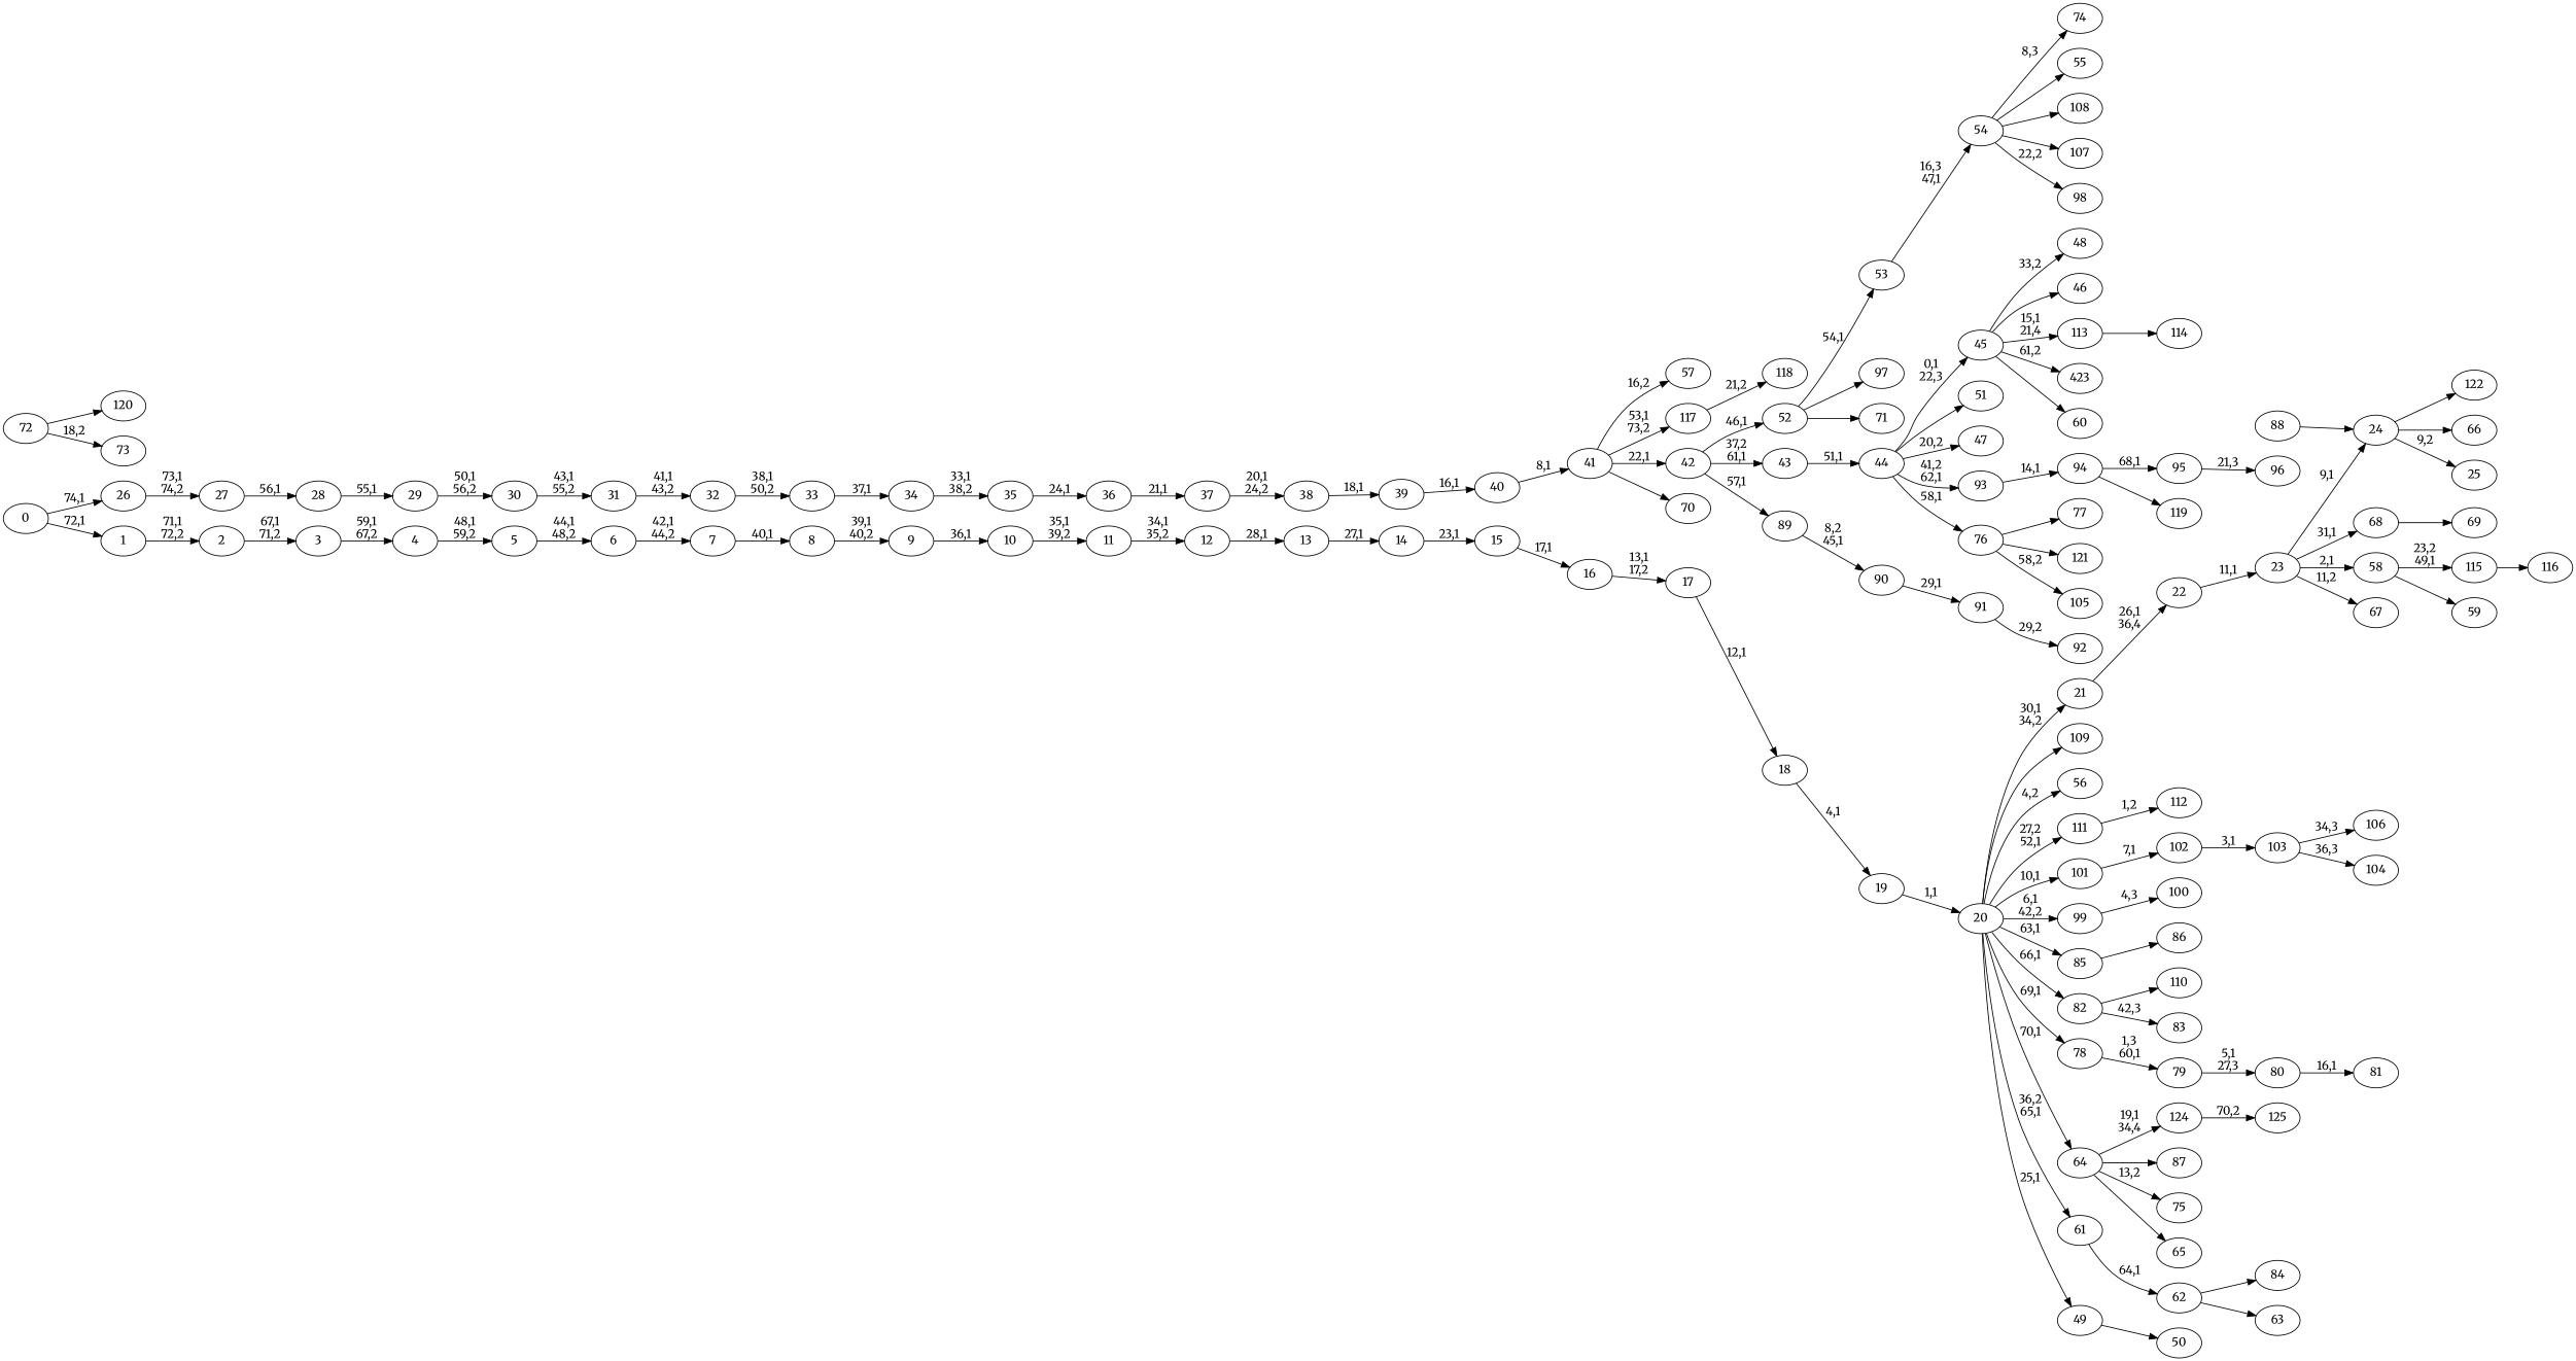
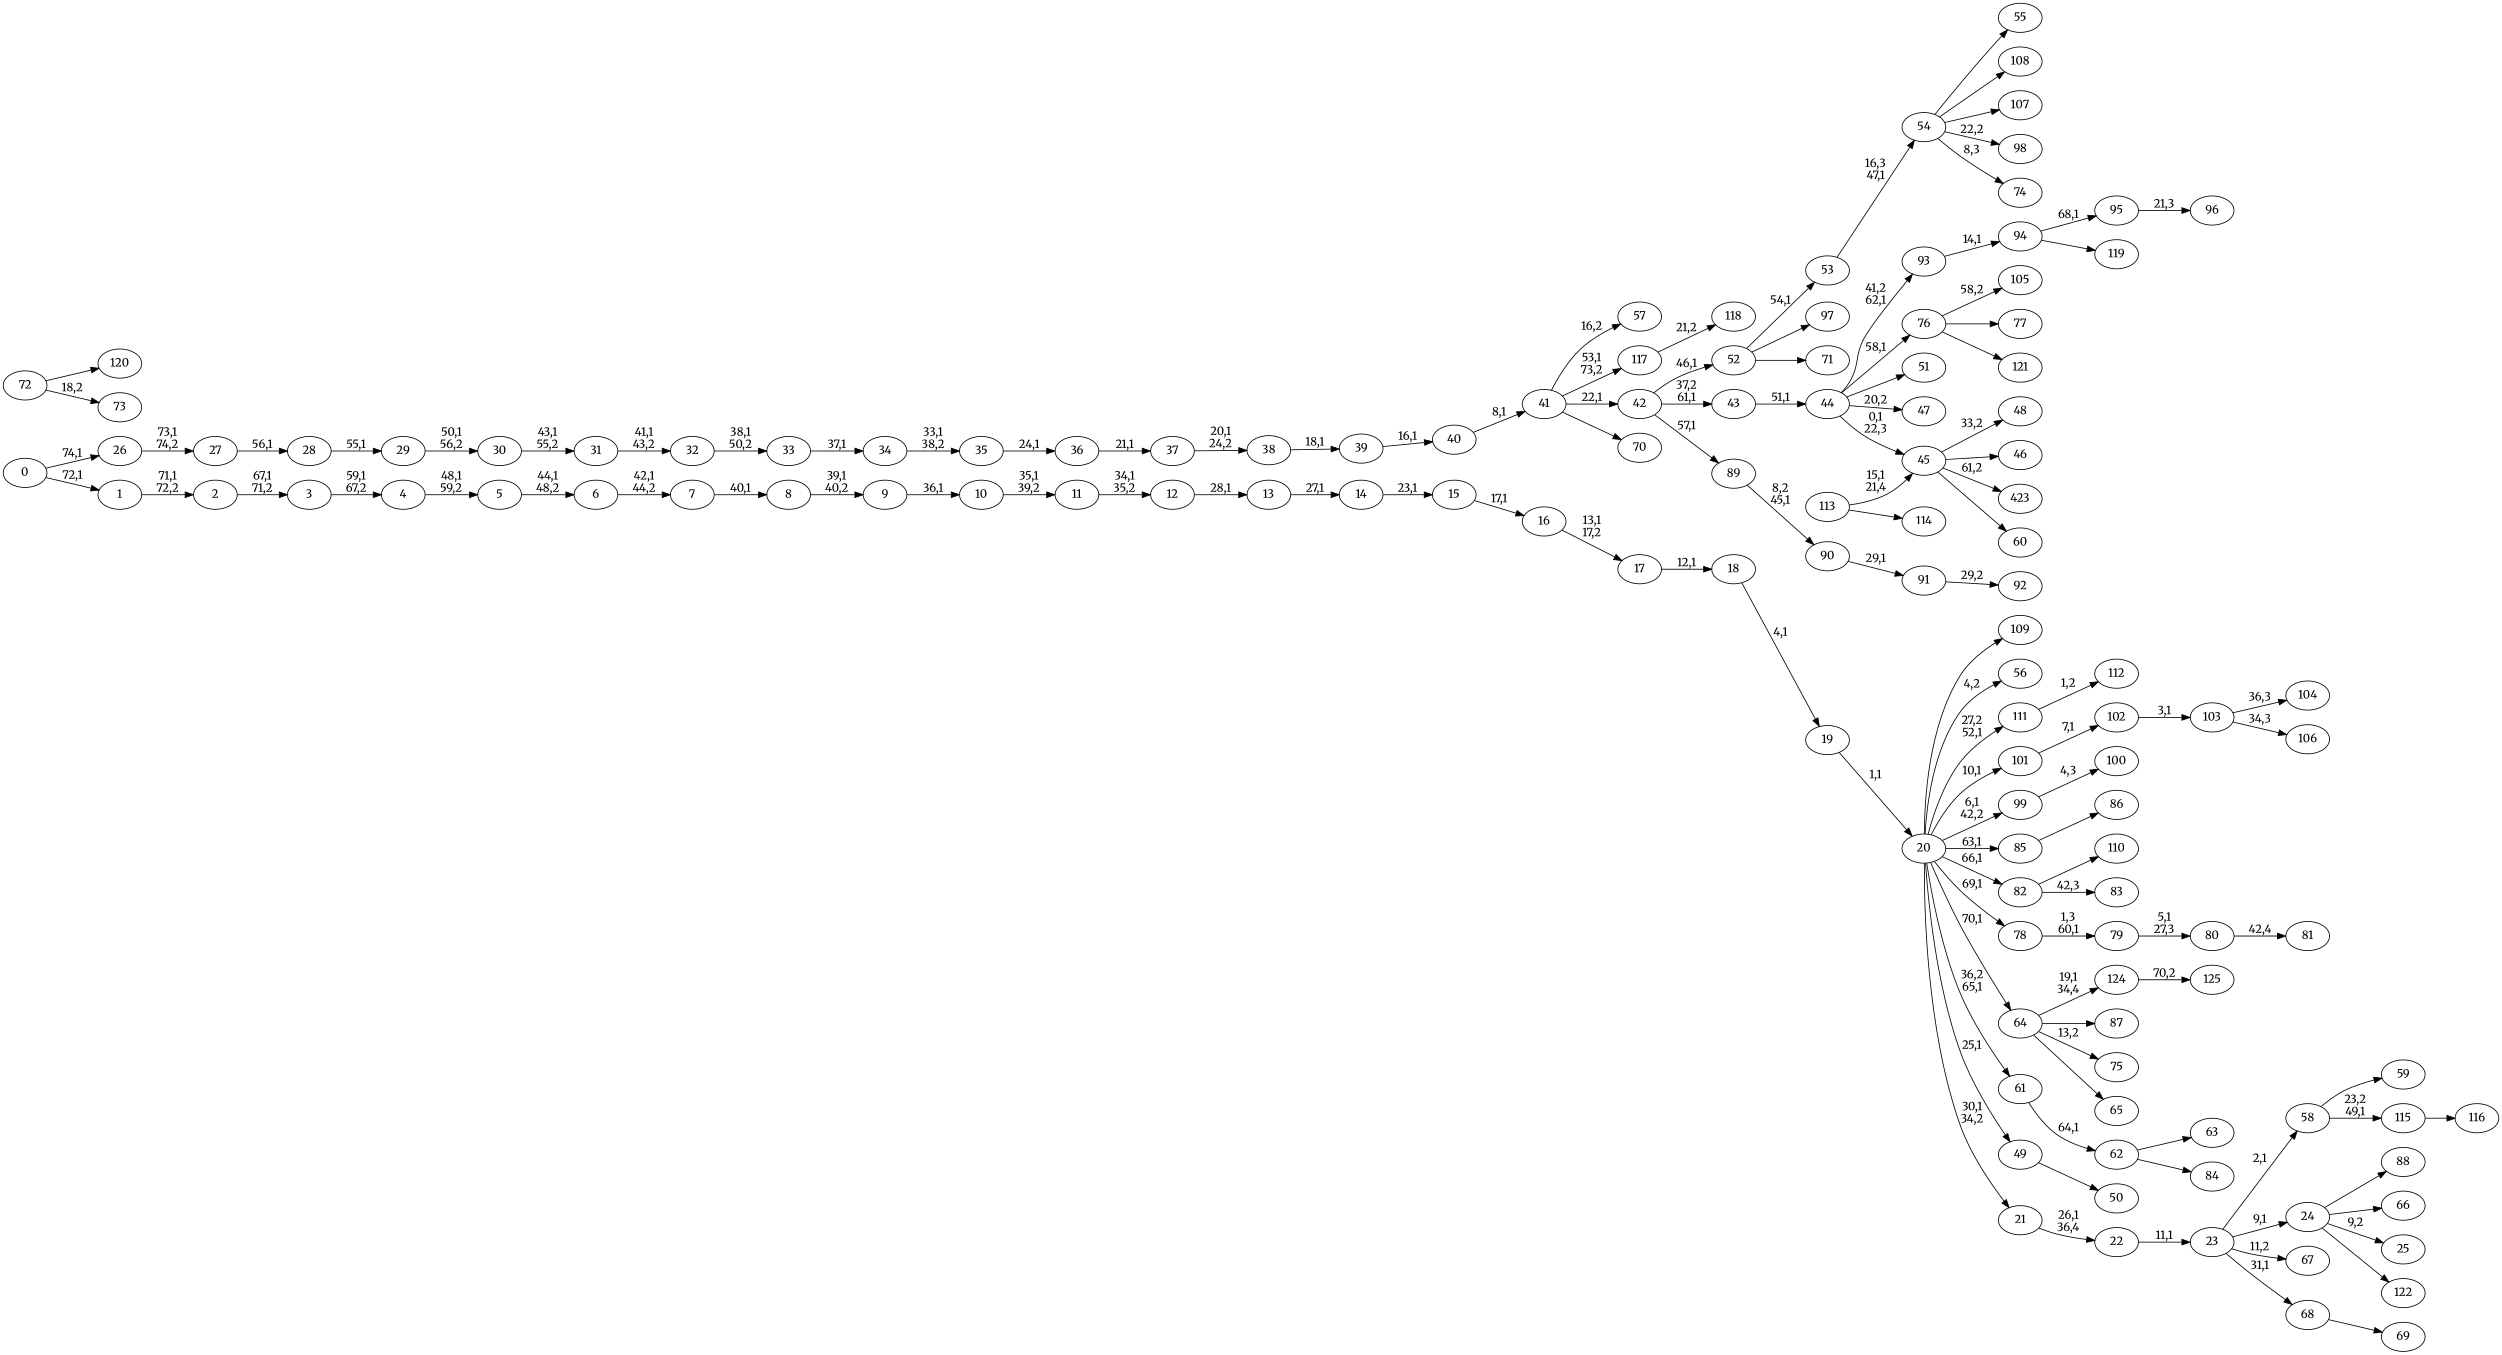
  digraph {
    fontname=Merriweather
    rankdir=LR
    node [fontname=Merriweather]
    edge [fontname=Merriweather]
    124
    125
    117
    118
    115
    116
    113
    114
    111
    112
    103
    106
    104
    102
    101
    99
    100
    95
    96
    94
    119
    93
    91
    92
    90
    89
    85
    86
    82
    110
    83
    80
    81
    79
    78
    76
    121
    105
    77
    72
    120
    73
    68
    69
    64
    87
    75
    65
    62
    84
    63
    61
    58
    59
    54
    108
    107
    98
    74
    55
    53
    52
    97
    71
    49
    50
    45
    n68 [label=423]
    60
    48
    46
    44
    51
    47
    43
    42
    41
    70
    57
    40
    39
    38
    37
    36
    35
    34
    33
    32
    31
    30
    29
    28
    27
    26
    24
    122
    88
    66
    25
    23
    67
    22
    21
    20
    109
    56
    19
    18
    17
    16
    15
    14
    13
    12
    11
    10
    9
    8
    7
    6
    5
    4
    3
    2
    1
    0
    124 -> 125 [label="70,2"]
    117 -> 118 [label="21,2"]
    115 -> 116
    113 -> 114
    111 -> 112 [label="1,2"]
    103 -> 106 [label="34,3"]
    103 -> 104 [label="36,3"]
    102 -> 103 [label="3,1"]
    101 -> 102 [label="7,1"]
    99 -> 100 [label="4,3"]
    95 -> 96 [label="21,3"]
    94 -> 95 [label="68,1"]
    94 -> 119
    93 -> 94 [label="14,1"]
    91 -> 92 [label="29,2"]
    90 -> 91 [label="29,1"]
    89 -> 90 [label="8,2\n45,1"]
    85 -> 86
    82 -> 110
    82 -> 83 [label="42,3"]
-   80 -> 81 [label="16,1"]
+   80 -> 81 [label="42,4"]
    79 -> 80 [label="5,1\n27,3"]
    78 -> 79 [label="1,3\n60,1"]
    76 -> 121
    76 -> 105 [label="58,2"]
    76 -> 77
    72 -> 120
    72 -> 73 [label="18,2"]
    68 -> 69
    64 -> 124 [label="19,1\n34,4"]
    64 -> 87
    64 -> 75 [label="13,2"]
    64 -> 65
    62 -> 84
    62 -> 63
    61 -> 62 [label="64,1"]
    58 -> 115 [label="23,2\n49,1"]
    58 -> 59
    54 -> 108
    54 -> 107
    54 -> 98 [label="22,2"]
    54 -> 74 [label="8,3"]
    54 -> 55
    53 -> 54 [label="16,3\n47,1"]
    52 -> 53 [label="54,1"]
    52 -> 97
    52 -> 71
    49 -> 50
-   45 -> 113 [label="15,1\n21,4"]
+   113 -> 45 [label="15,1\n21,4"]
    45 -> n68 [label="61,2"]
    45 -> 60
    45 -> 48 [label="33,2"]
    45 -> 46
    44 -> 93 [label="41,2\n62,1"]
    44 -> 76 [label="58,1"]
    44 -> 45 [label="0,1\n22,3"]
    44 -> 51
    44 -> 47 [label="20,2"]
    43 -> 44 [label="51,1"]
    42 -> 89 [label="57,1"]
    42 -> 52 [label="46,1"]
    42 -> 43 [label="37,2\n61,1"]
    41 -> 117 [label="53,1\n73,2"]
    41 -> 42 [label="22,1"]
    41 -> 70
    41 -> 57 [label="16,2"]
    40 -> 41 [label="8,1"]
    39 -> 40 [label="16,1"]
    38 -> 39 [label="18,1"]
    37 -> 38 [label="20,1\n24,2"]
    36 -> 37 [label="21,1"]
    35 -> 36 [label="24,1"]
    34 -> 35 [label="33,1\n38,2"]
    33 -> 34 [label="37,1"]
    32 -> 33 [label="38,1\n50,2"]
    31 -> 32 [label="41,1\n43,2"]
    30 -> 31 [label="43,1\n55,2"]
    29 -> 30 [label="50,1\n56,2"]
    28 -> 29 [label="55,1"]
    27 -> 28 [label="56,1"]
    26 -> 27 [label="73,1\n74,2"]
    24 -> 122
-   88 -> 24
+   24 -> 88
    24 -> 66
    24 -> 25 [label="9,2"]
    23 -> 68 [label="31,1"]
    23 -> 58 [label="2,1"]
    23 -> 24 [label="9,1"]
    23 -> 67 [label="11,2"]
    22 -> 23 [label="11,1"]
    21 -> 22 [label="26,1\n36,4"]
    20 -> 111 [label="27,2\n52,1"]
    20 -> 101 [label="10,1"]
    20 -> 99 [label="6,1\n42,2"]
    20 -> 85 [label="63,1"]
    20 -> 82 [label="66,1"]
    20 -> 78 [label="69,1"]
    20 -> 64 [label="70,1"]
    20 -> 61 [label="36,2\n65,1"]
    20 -> 49 [label="25,1"]
    20 -> 21 [label="30,1\n34,2"]
    20 -> 109
    20 -> 56 [label="4,2"]
    19 -> 20 [label="1,1"]
    18 -> 19 [label="4,1"]
    17 -> 18 [label="12,1"]
    16 -> 17 [label="13,1\n17,2"]
    15 -> 16 [label="17,1"]
    14 -> 15 [label="23,1"]
    13 -> 14 [label="27,1"]
    12 -> 13 [label="28,1"]
    11 -> 12 [label="34,1\n35,2"]
    10 -> 11 [label="35,1\n39,2"]
    9 -> 10 [label="36,1"]
    8 -> 9 [label="39,1\n40,2"]
    7 -> 8 [label="40,1"]
    6 -> 7 [label="42,1\n44,2"]
    5 -> 6 [label="44,1\n48,2"]
    4 -> 5 [label="48,1\n59,2"]
    3 -> 4 [label="59,1\n67,2"]
    2 -> 3 [label="67,1\n71,2"]
    1 -> 2 [label="71,1\n72,2"]
    0 -> 26 [label="74,1"]
    0 -> 1 [label="72,1"]
  }
